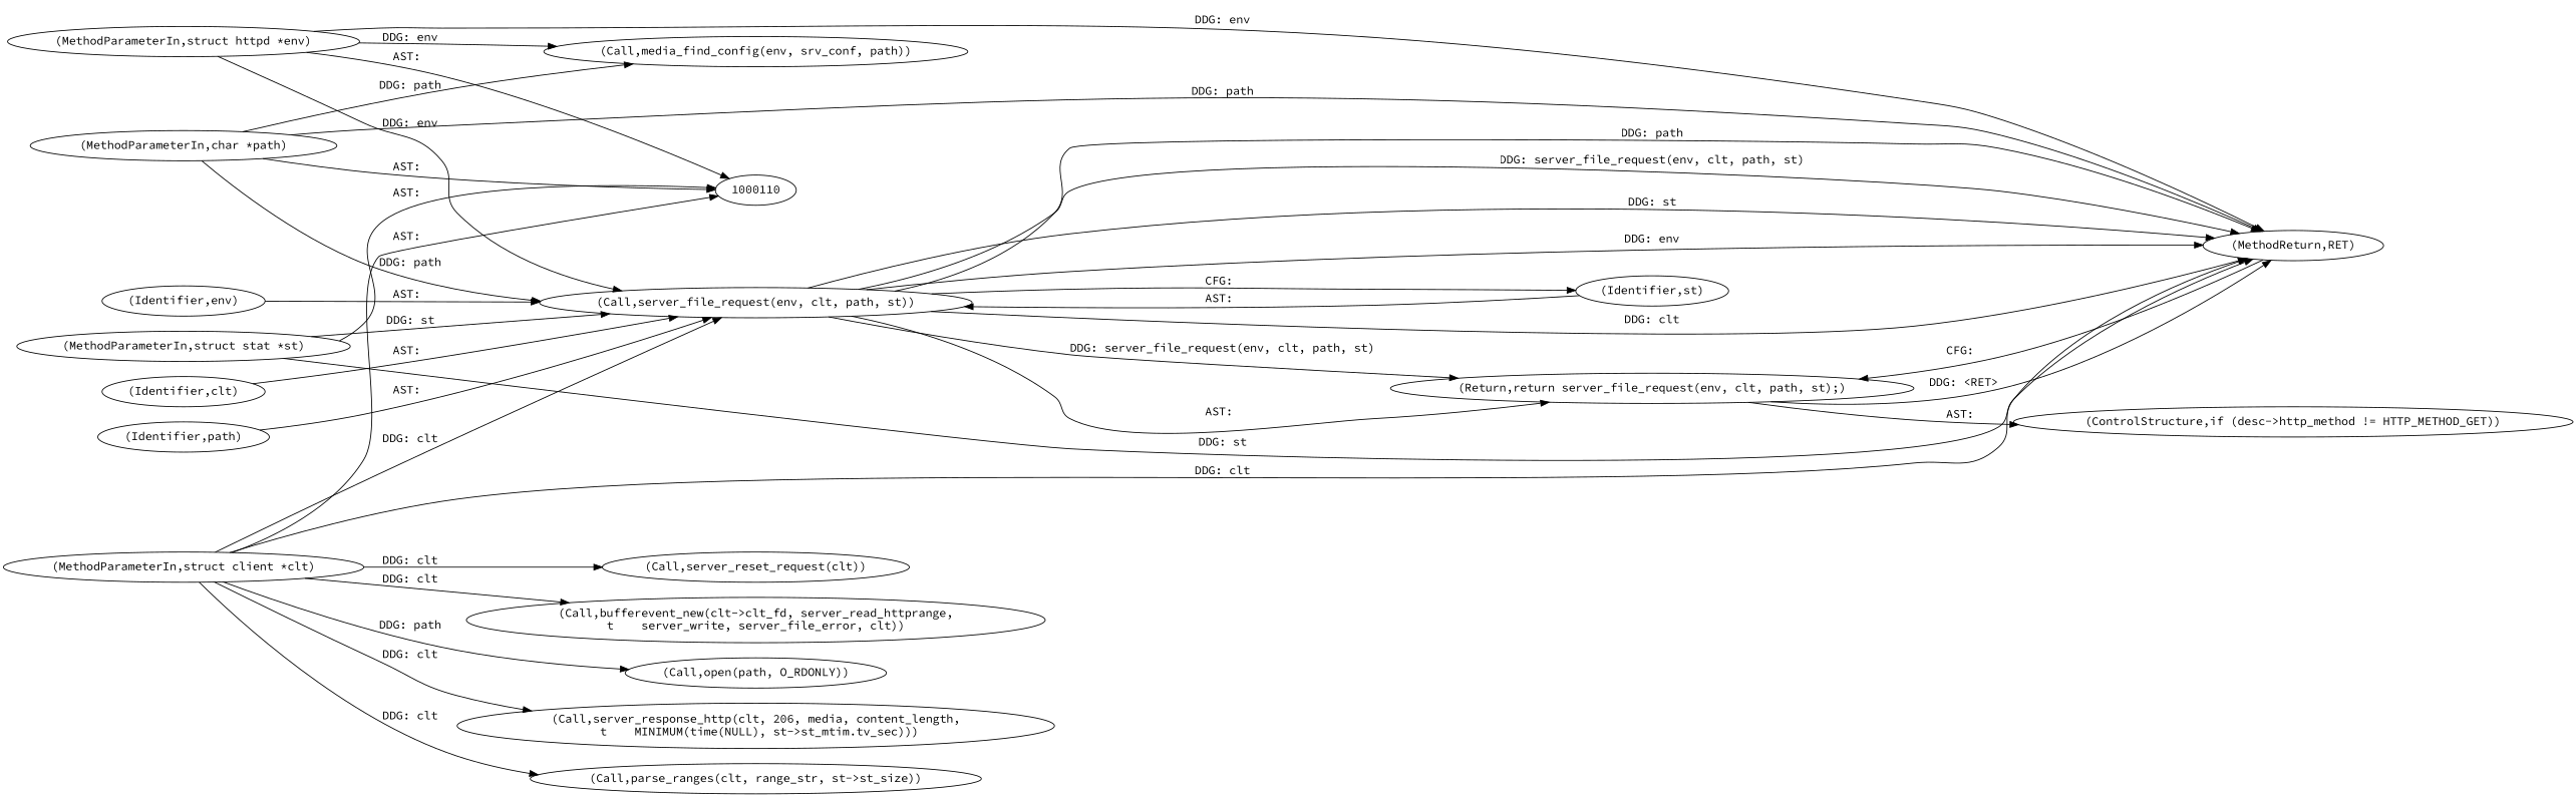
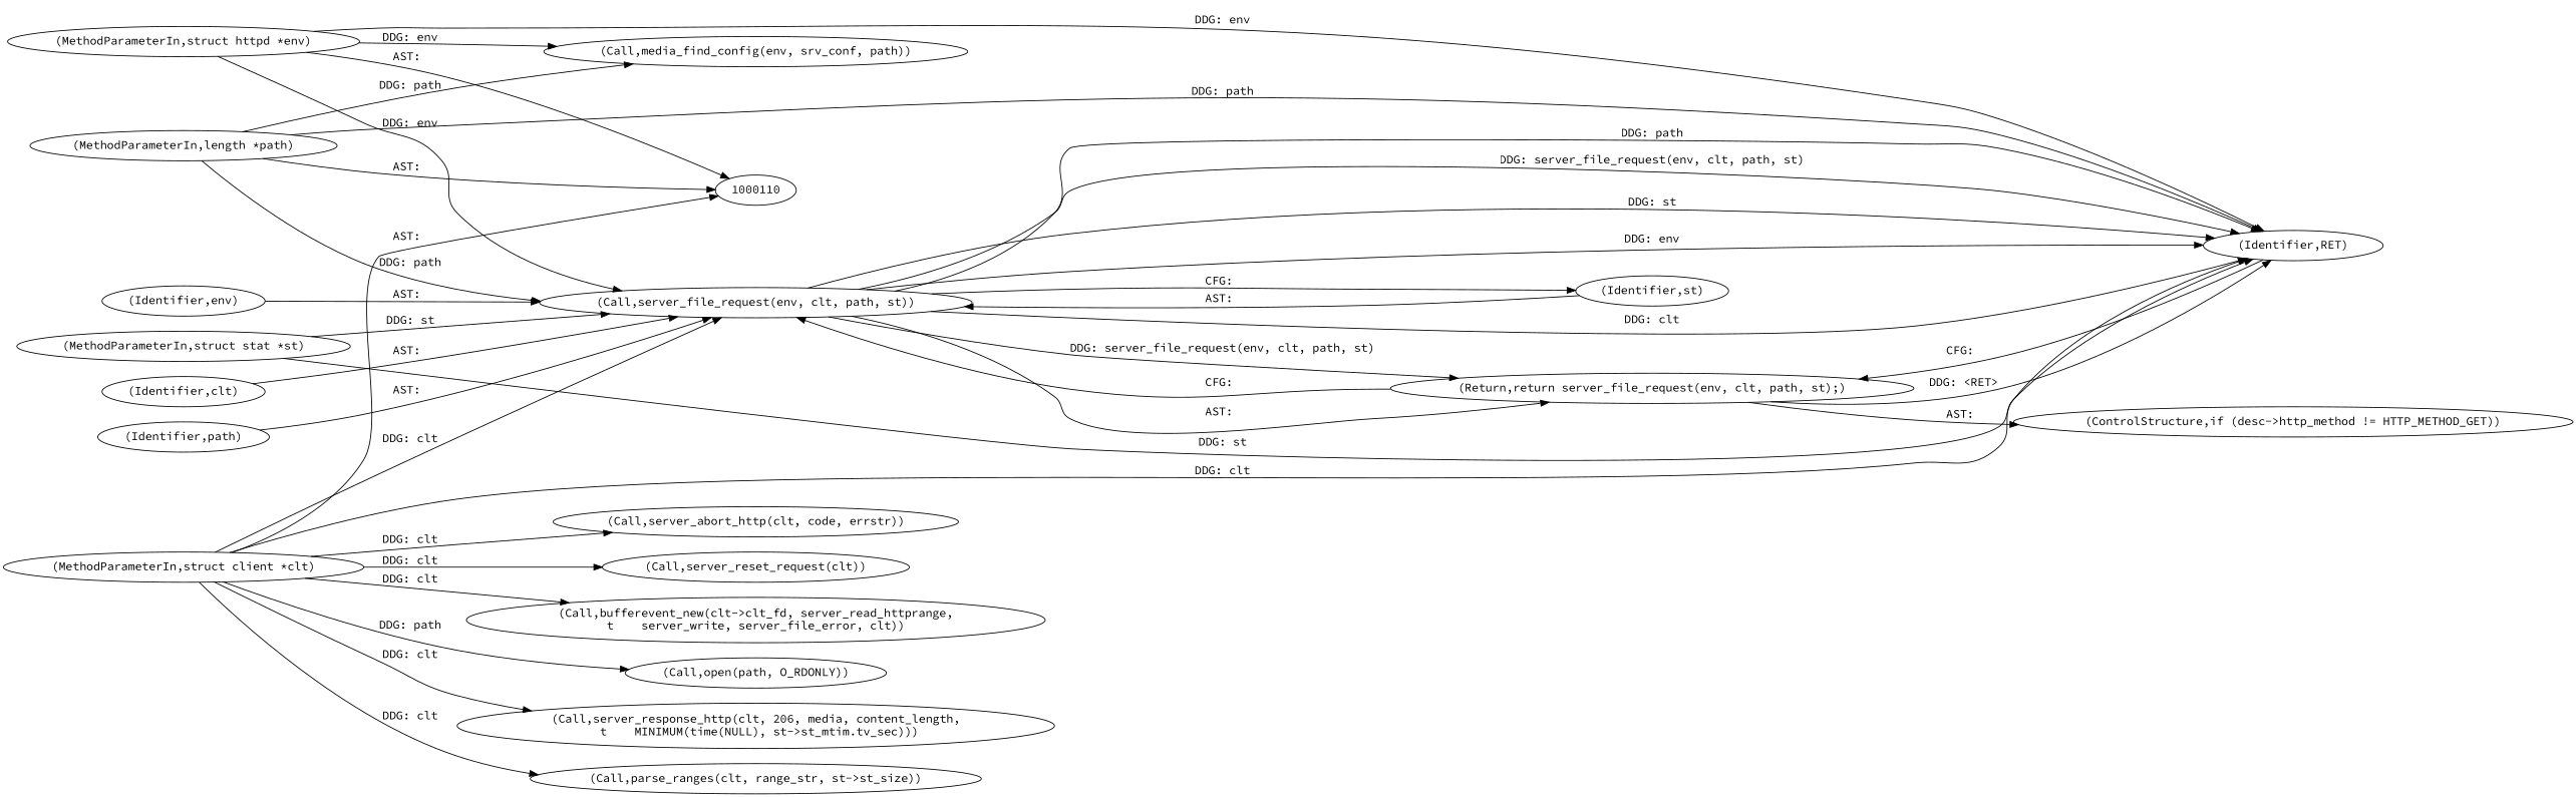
  digraph {
    fontname="Source Code Pro"
    rankdir=LR
    node [fontname="Source Code Pro"]
    edge [fontname="Source Code Pro"]
    n1 [label="(Call,server_file_request(env, clt, path, st))"]
    n2 [label="(Return,return server_file_request(env, clt, path, st);)"]
-   n3 [label="(MethodReturn,RET)"]
+   n3 [label="(Identifier,RET)"]
    n4 [label="(Identifier,st)"]
    n5 [label="(ControlStructure,if (desc->http_method != HTTP_METHOD_GET))"]
    n6 [label="(MethodParameterIn,struct httpd *env)"]
    n7 [label="(Call,media_find_config(env, srv_conf, path))"]
    1000110
    n9 [label="(MethodParameterIn,struct client *clt)"]
    n10 [label="(Call,server_response_http(clt, 206, media, content_length,\n \t    MINIMUM(time(NULL), st->st_mtim.tv_sec)))"]
    n11 [label="(Call,parse_ranges(clt, range_str, st->st_size))"]
+   n12 [label="(Call,server_abort_http(clt, code, errstr))"]
    n13 [label="(Call,server_reset_request(clt))"]
    n14 [label="(Call,bufferevent_new(clt->clt_fd, server_read_httprange,\n\t    server_write, server_file_error, clt))"]
    n15 [label="(Call,open(path, O_RDONLY))"]
-   n16 [label="(MethodParameterIn,char *path)"]
+   n16 [label="(MethodParameterIn,length *path)"]
    n17 [label="(MethodParameterIn,struct stat *st)"]
    n18 [label="(Identifier,path)"]
    n19 [label="(Identifier,env)"]
    n20 [label="(Identifier,clt)"]
    n1 -> n2 [label="AST: "]
    n1 -> n2 [label="DDG: server_file_request(env, clt, path, st)"]
    n1 -> n3 [label="DDG: path"]
    n1 -> n3 [label="DDG: server_file_request(env, clt, path, st)"]
    n1 -> n3 [label="DDG: st"]
    n1 -> n3 [label="DDG: env"]
    n1 -> n3 [label="DDG: clt"]
    n1 -> n4 [label="CFG: "]
+   n2 -> n1 [label="CFG: "]
    n2 -> n3 [label="DDG: <RET>"]
    n2 -> n5 [label="AST: "]
    n3 -> n2 [label="CFG: "]
    n4 -> n1 [label="AST: "]
    n6 -> n1 [label="DDG: env"]
    n6 -> n3 [label="DDG: env"]
    n6 -> n7 [label="DDG: env"]
    n6 -> 1000110 [label="AST: "]
    n9 -> n1 [label="DDG: clt"]
    n9 -> n3 [label="DDG: clt"]
    n9 -> 1000110 [label="AST: "]
    n9 -> n10 [label="DDG: clt"]
    n9 -> n11 [label="DDG: clt"]
+   n9 -> n12 [label="DDG: clt"]
    n9 -> n13 [label="DDG: clt"]
    n9 -> n14 [label="DDG: clt"]
    n9 -> n15 [label="DDG: path"]
    n16 -> n1 [label="DDG: path"]
    n16 -> n3 [label="DDG: path"]
    n16 -> n7 [label="DDG: path"]
    n16 -> 1000110 [label="AST: "]
    n17 -> n1 [label="DDG: st"]
    n17 -> n3 [label="DDG: st"]
-   n17 -> 1000110 [label="AST: "]
    n18 -> n1 [label="AST: "]
    n19 -> n1 [label="AST: "]
    n20 -> n1 [label="AST: "]
  }
